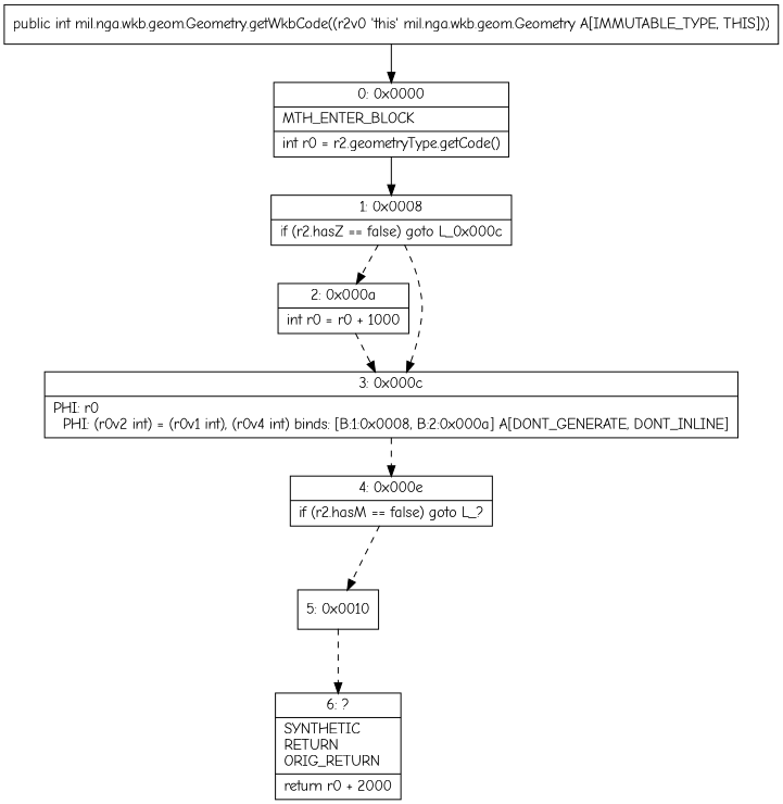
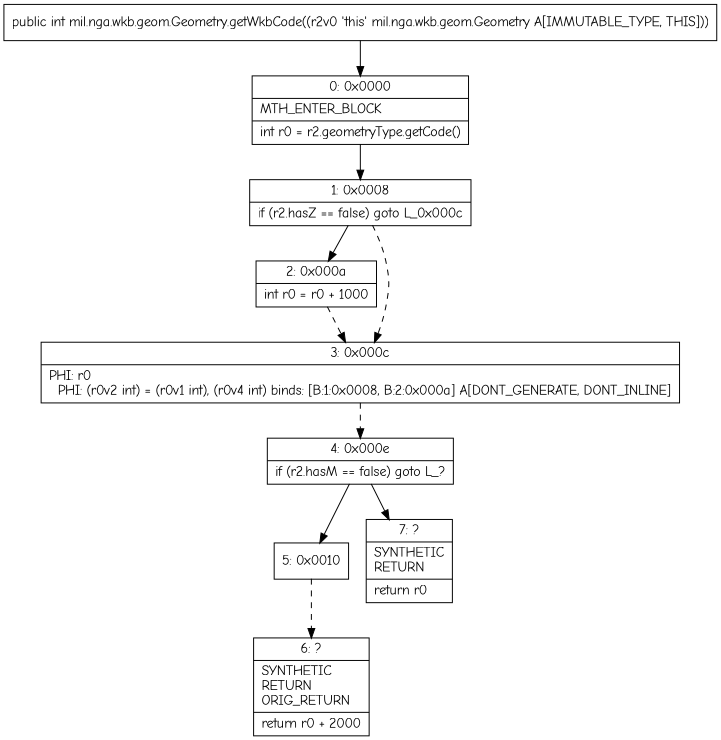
  digraph {
    fontname="Comic Neue"
    node [fontname="Comic Neue" shape=record]
    edge [fontname="Comic Neue" style=dashed]
    n1 [label="{0\:\ 0x0000|MTH_ENTER_BLOCK\l|int r0 = r2.geometryType.getCode()\l}"]
    n2 [label="{1\:\ 0x0008|if (r2.hasZ == false) goto L_0x000c\l}"]
    n3 [label="{2\:\ 0x000a|int r0 = r0 + 1000\l}"]
    n4 [label="{3\:\ 0x000c|PHI: r0 \l  PHI: (r0v2 int) = (r0v1 int), (r0v4 int) binds: [B:1:0x0008, B:2:0x000a] A[DONT_GENERATE, DONT_INLINE]\l}"]
    n5 [label="{4\:\ 0x000e|if (r2.hasM == false) goto L_?\l}"]
    n6 [label="{5\:\ 0x0010}"]
+   n7 [label="{7\:\ ?|SYNTHETIC\lRETURN\l|return r0\l}"]
    n8 [label="{6\:\ ?|SYNTHETIC\lRETURN\lORIG_RETURN\l|return r0 + 2000\l}"]
    n9 [label="{public int mil.nga.wkb.geom.Geometry.getWkbCode((r2v0 'this' mil.nga.wkb.geom.Geometry A[IMMUTABLE_TYPE, THIS])) }"]
    n1 -> n2 [style=""]
-   n2 -> n3
+   n2 -> n3 [style=solid]
    n2 -> n4
    n3 -> n4
    n4 -> n5
-   n5 -> n6
+   n5 -> n6 [style=solid]
+   n5 -> n7 [style=""]
    n6 -> n8
    n9 -> n1 [style=""]
  }
